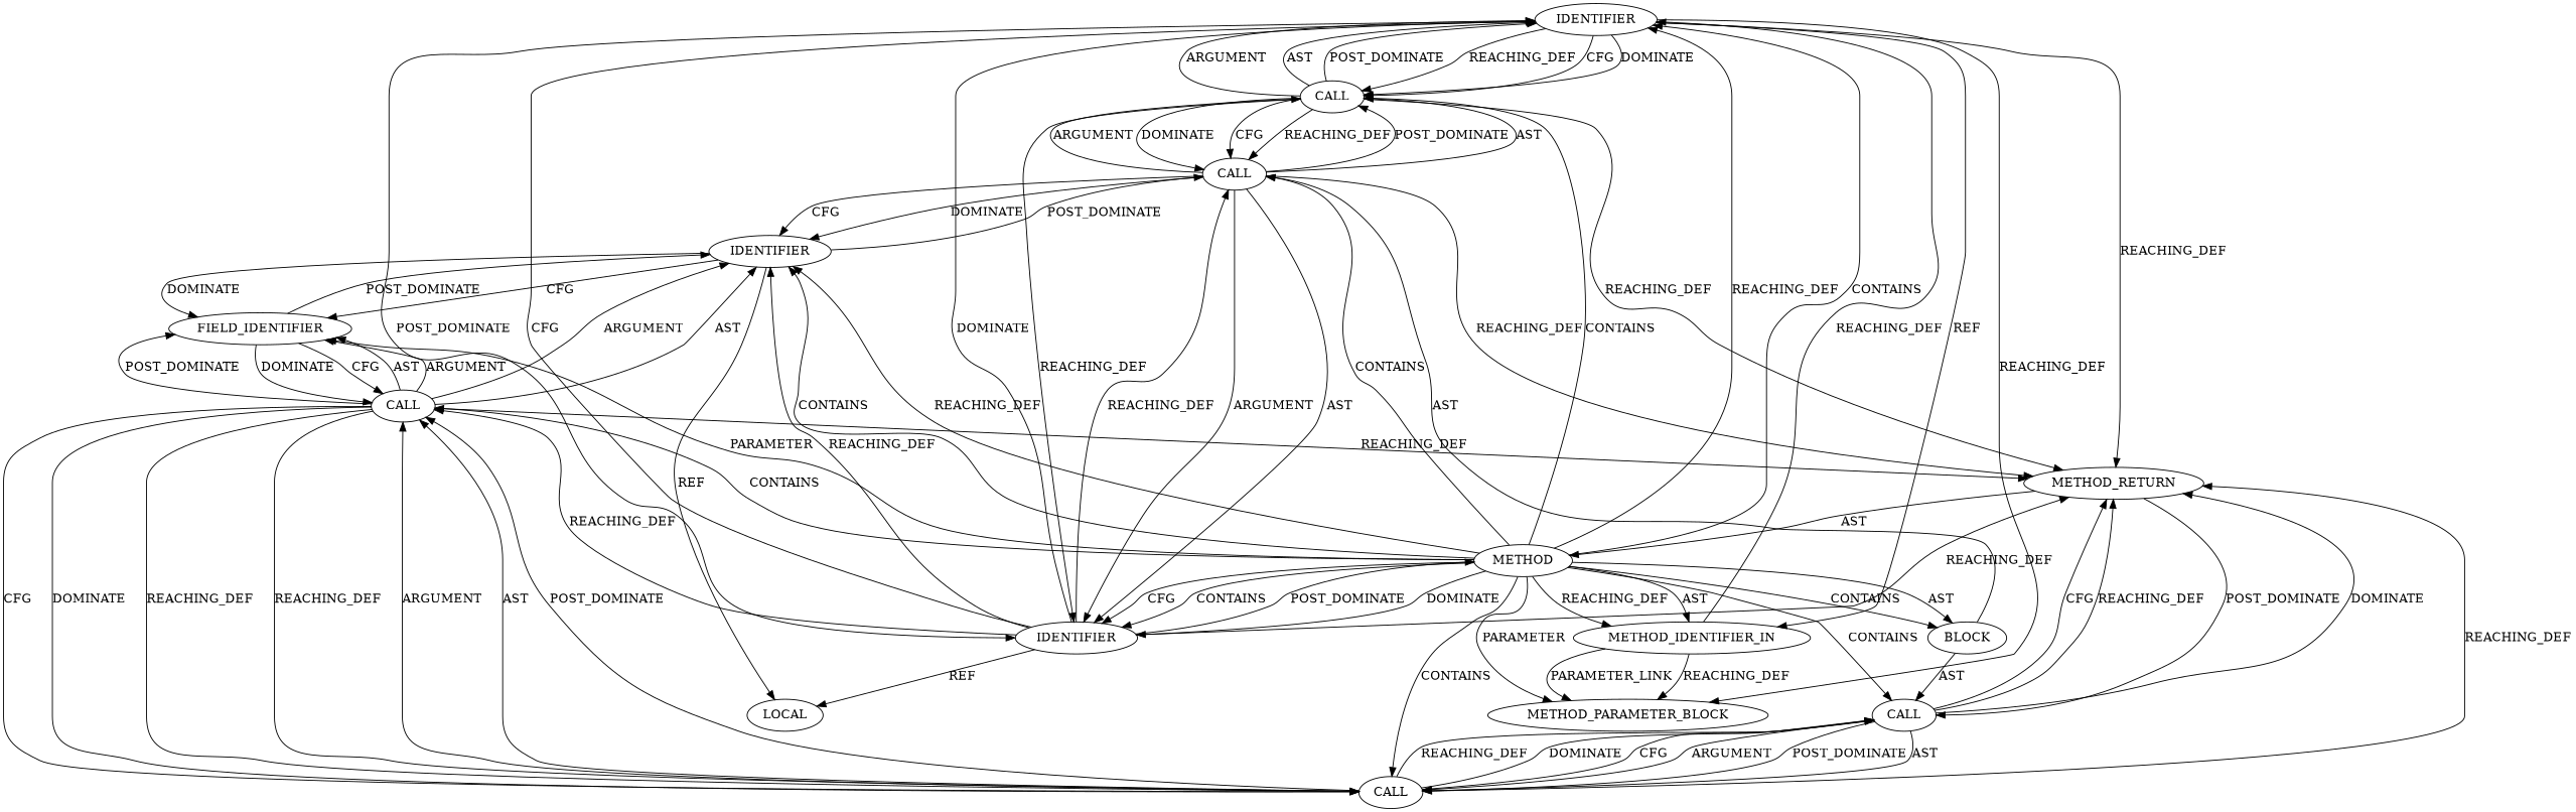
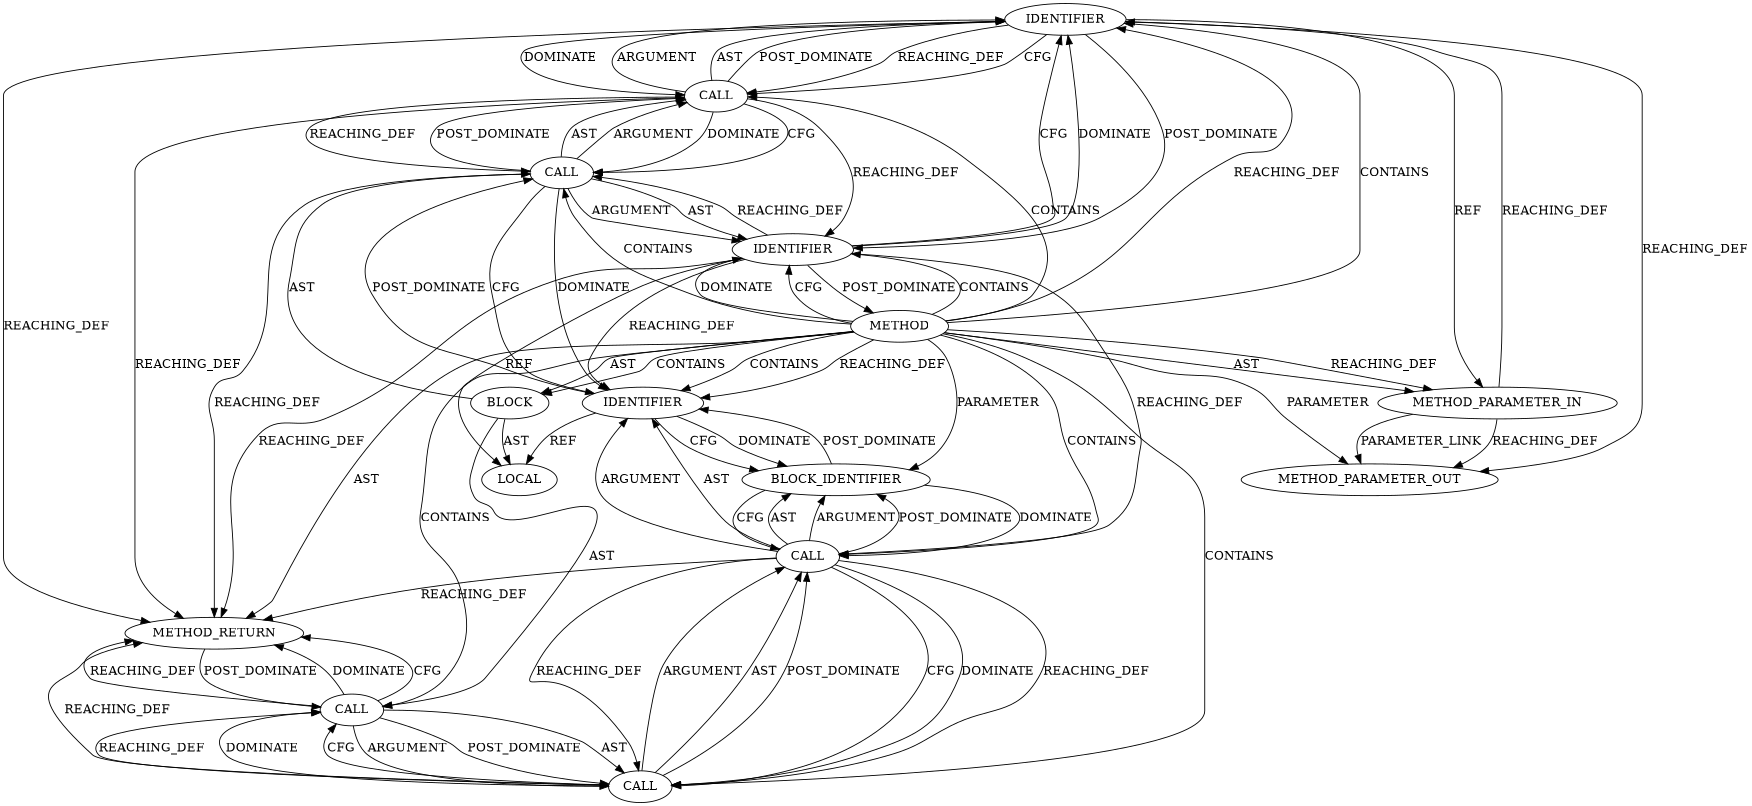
  digraph {
    node [CODE="struct tls_context *tls_ctx" COLUMN_NUMBER=28 LINE_NUMBER=2522 ORDER=1 TYPE_FULL_NAME="<empty>"]
    n1 [ARGUMENT_INDEX=1 CODE=tls_ctx COLUMN_NUMBER=48 NAME=tls_ctx TYPE_FULL_NAME="tls_context*" label=IDENTIFIER]
    n2 [ARGUMENT_INDEX=2 CODE="tls_sw_ctx_rx(tls_ctx)" COLUMN_NUMBER=34 DISPATCH_TYPE=STATIC_DISPATCH METHOD_FULL_NAME=tls_sw_ctx_rx NAME=tls_sw_ctx_rx ORDER=2 label=CALL]
-   n3 [EVALUATION_STRATEGY=BY_VALUE INDEX=1 IS_VARIADIC=false LINE_NUMBER=2520 NAME=tls_ctx TYPE_FULL_NAME="tls_context*" label=METHOD_PARAMETER_BLOCK]
+   n3 [EVALUATION_STRATEGY=BY_VALUE INDEX=1 IS_VARIADIC=false LINE_NUMBER=2520 NAME=tls_ctx TYPE_FULL_NAME="tls_context*" label=METHOD_PARAMETER_OUT]
    n4 [CODE=RET COLUMN_NUMBER=1 EVALUATION_STRATEGY=BY_VALUE LINE_NUMBER=2520 ORDER=3 TYPE_FULL_NAME=void label=METHOD_RETURN]
-   n5 [EVALUATION_STRATEGY=BY_VALUE INDEX=1 IS_VARIADIC=false LINE_NUMBER=2520 NAME=tls_ctx TYPE_FULL_NAME="tls_context*" label=METHOD_IDENTIFIER_IN]
+   n5 [EVALUATION_STRATEGY=BY_VALUE INDEX=1 IS_VARIADIC=false LINE_NUMBER=2520 NAME=tls_ctx TYPE_FULL_NAME="tls_context*" label=METHOD_PARAMETER_IN]
    n6 [ARGUMENT_INDEX=1 CODE=ctx NAME=ctx TYPE_FULL_NAME="tls_sw_context_rx*" label=IDENTIFIER]
    n7 [ARGUMENT_INDEX=-1 CODE="*ctx = tls_sw_ctx_rx(tls_ctx)" COLUMN_NUMBER=27 DISPATCH_TYPE=STATIC_DISPATCH METHOD_FULL_NAME="<operator>.assignment" NAME="<operator>.assignment" ORDER=2 label=CALL]
    n8 [ARGUMENT_INDEX=-1 CODE="tls_strp_done(&ctx->strp)" COLUMN_NUMBER=2 DISPATCH_TYPE=STATIC_DISPATCH LINE_NUMBER=2524 METHOD_FULL_NAME=tls_strp_done NAME=tls_strp_done ORDER=3 label=CALL]
    n9 [ARGUMENT_INDEX=1 CODE=ctx COLUMN_NUMBER=17 LINE_NUMBER=2524 NAME=ctx TYPE_FULL_NAME="tls_sw_context_rx*" label=IDENTIFIER]
    n10 [ARGUMENT_INDEX=1 CODE="ctx->strp" COLUMN_NUMBER=17 DISPATCH_TYPE=STATIC_DISPATCH LINE_NUMBER=2524 METHOD_FULL_NAME="<operator>.indirectFieldAccess" NAME="<operator>.indirectFieldAccess" label=CALL]
    n11 [CODE="struct tls_sw_context_rx* ctx" COLUMN_NUMBER=27 NAME=ctx TYPE_FULL_NAME="tls_sw_context_rx*" label=LOCAL]
    n12 [AST_PARENT_FULL_NAME="tls_sw.c:<global>" AST_PARENT_TYPE=TYPE_DECL CODE="void tls_sw_strparser_done(struct tls_context *tls_ctx)\n{\n	struct tls_sw_context_rx *ctx = tls_sw_ctx_rx(tls_ctx);\n\n	tls_strp_done(&ctx->strp);\n}" COLUMN_NUMBER=1 COLUMN_NUMBER_END=1 FILENAME="tls_sw.c" FULL_NAME=tls_sw_strparser_done IS_EXTERNAL=false LINE_NUMBER=2520 LINE_NUMBER_END=2525 NAME=tls_sw_strparser_done ORDER=57 SIGNATURE="void tls_sw_strparser_done (tls_context*)" label=METHOD TYPE_FULL_NAME=""]
-   n13 [ARGUMENT_INDEX=2 CANONICAL_NAME=strp CODE=strp COLUMN_NUMBER=17 LINE_NUMBER=2524 ORDER=2 label=FIELD_IDENTIFIER TYPE_FULL_NAME=""]
+   n13 [ARGUMENT_INDEX=2 CANONICAL_NAME=strp CODE=strp COLUMN_NUMBER=17 LINE_NUMBER=2524 ORDER=2 label=BLOCK_IDENTIFIER TYPE_FULL_NAME=""]
    n14 [ARGUMENT_INDEX=1 CODE="&ctx->strp" COLUMN_NUMBER=16 DISPATCH_TYPE=STATIC_DISPATCH LINE_NUMBER=2524 METHOD_FULL_NAME="<operator>.addressOf" NAME="<operator>.addressOf" label=CALL]
    n15 [ARGUMENT_INDEX=-1 CODE="{\n	struct tls_sw_context_rx *ctx = tls_sw_ctx_rx(tls_ctx);\n\n	tls_strp_done(&ctx->strp);\n}" COLUMN_NUMBER=1 LINE_NUMBER=2521 ORDER=2 TYPE_FULL_NAME=void label=BLOCK]
    n1 -> n2 [VARIABLE=tls_ctx label=REACHING_DEF]
    n1 -> n2 [label=CFG]
    n1 -> n2 [label=DOMINATE]
    n1 -> n3 [VARIABLE=tls_ctx label=REACHING_DEF]
    n1 -> n4 [VARIABLE=tls_ctx label=REACHING_DEF]
    n1 -> n5 [label=REF]
    n1 -> n6 [label=POST_DOMINATE]
    n2 -> n1 [label=ARGUMENT]
    n2 -> n1 [label=AST]
    n2 -> n1 [label=POST_DOMINATE]
    n2 -> n4 [VARIABLE="tls_sw_ctx_rx(tls_ctx)" label=REACHING_DEF]
    n2 -> n6 [VARIABLE="tls_sw_ctx_rx(tls_ctx)" label=REACHING_DEF]
    n2 -> n7 [label=DOMINATE]
    n2 -> n7 [label=CFG]
    n2 -> n7 [VARIABLE="tls_sw_ctx_rx(tls_ctx)" label=REACHING_DEF]
    n4 -> n8 [label=POST_DOMINATE]
    n5 -> n1 [VARIABLE=tls_ctx label=REACHING_DEF]
    n5 -> n3 [VARIABLE=tls_ctx label=REACHING_DEF]
    n5 -> n3 [label=PARAMETER_LINK]
    n6 -> n1 [label=CFG]
    n6 -> n1 [label=DOMINATE]
    n6 -> n4 [VARIABLE=ctx label=REACHING_DEF]
    n6 -> n7 [VARIABLE=ctx label=REACHING_DEF]
    n6 -> n9 [VARIABLE=ctx label=REACHING_DEF]
    n6 -> n10 [VARIABLE=ctx label=REACHING_DEF]
    n6 -> n11 [label=REF]
    n6 -> n12 [label=POST_DOMINATE]
    n7 -> n2 [label=POST_DOMINATE]
    n7 -> n2 [label=AST]
    n7 -> n2 [label=ARGUMENT]
    n7 -> n4 [VARIABLE="*ctx = tls_sw_ctx_rx(tls_ctx)" label=REACHING_DEF]
    n7 -> n6 [label=ARGUMENT]
    n7 -> n6 [label=AST]
    n7 -> n9 [label=CFG]
    n7 -> n9 [label=DOMINATE]
    n8 -> n4 [label=DOMINATE]
    n8 -> n4 [label=CFG]
    n8 -> n4 [VARIABLE="tls_strp_done(&ctx->strp)" label=REACHING_DEF]
    n8 -> n14 [label=ARGUMENT]
    n8 -> n14 [label=POST_DOMINATE]
    n8 -> n14 [label=AST]
    n9 -> n7 [label=POST_DOMINATE]
    n9 -> n11 [label=REF]
    n9 -> n13 [label=CFG]
    n9 -> n13 [label=DOMINATE]
    n10 -> n4 [VARIABLE="ctx->strp" label=REACHING_DEF]
    n10 -> n9 [label=ARGUMENT]
    n10 -> n9 [label=AST]
    n10 -> n13 [label=AST]
    n10 -> n13 [label=ARGUMENT]
    n10 -> n13 [label=POST_DOMINATE]
    n10 -> n14 [label=CFG]
    n10 -> n14 [label=DOMINATE]
    n10 -> n14 [VARIABLE="ctx->strp" label=REACHING_DEF]
    n10 -> n14 [VARIABLE="ctx->strp" label=REACHING_DEF]
    n12 -> n1 [label=REACHING_DEF]
    n12 -> n1 [label=CONTAINS]
    n12 -> n2 [label=CONTAINS]
    n12 -> n3 [label=PARAMETER]
-   n4 -> n12 [label=AST]
+   n12 -> n4 [label=AST]
    n12 -> n5 [label=AST]
    n12 -> n5 [label=REACHING_DEF]
    n12 -> n6 [label=CONTAINS]
    n12 -> n6 [label=DOMINATE]
    n12 -> n6 [label=CFG]
    n12 -> n7 [label=CONTAINS]
    n12 -> n8 [label=CONTAINS]
    n12 -> n9 [label=CONTAINS]
    n12 -> n9 [label=REACHING_DEF]
    n12 -> n10 [label=CONTAINS]
    n12 -> n13 [label=PARAMETER]
    n12 -> n14 [label=CONTAINS]
    n12 -> n15 [label=CONTAINS]
    n12 -> n15 [label=AST]
    n13 -> n9 [label=POST_DOMINATE]
    n13 -> n10 [label=DOMINATE]
    n13 -> n10 [label=CFG]
    n14 -> n4 [VARIABLE="&ctx->strp" label=REACHING_DEF]
    n14 -> n8 [VARIABLE="&ctx->strp" label=REACHING_DEF]
    n14 -> n8 [label=DOMINATE]
    n14 -> n8 [label=CFG]
    n14 -> n10 [label=ARGUMENT]
    n14 -> n10 [label=AST]
    n14 -> n10 [label=POST_DOMINATE]
    n15 -> n7 [label=AST]
    n15 -> n8 [label=AST]
+   n15 -> n11 [label=AST]
  }
